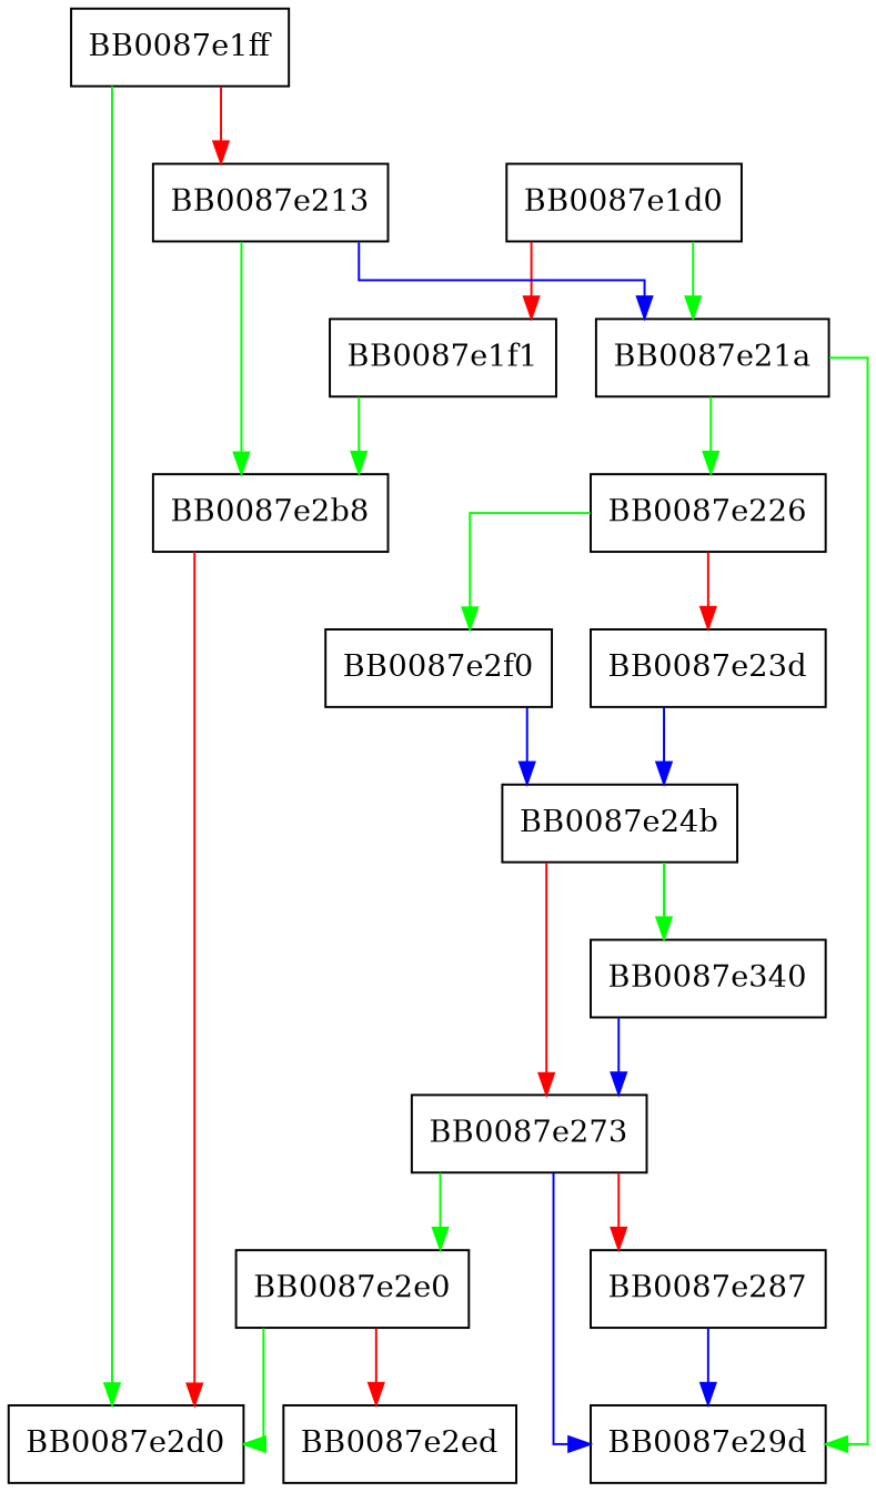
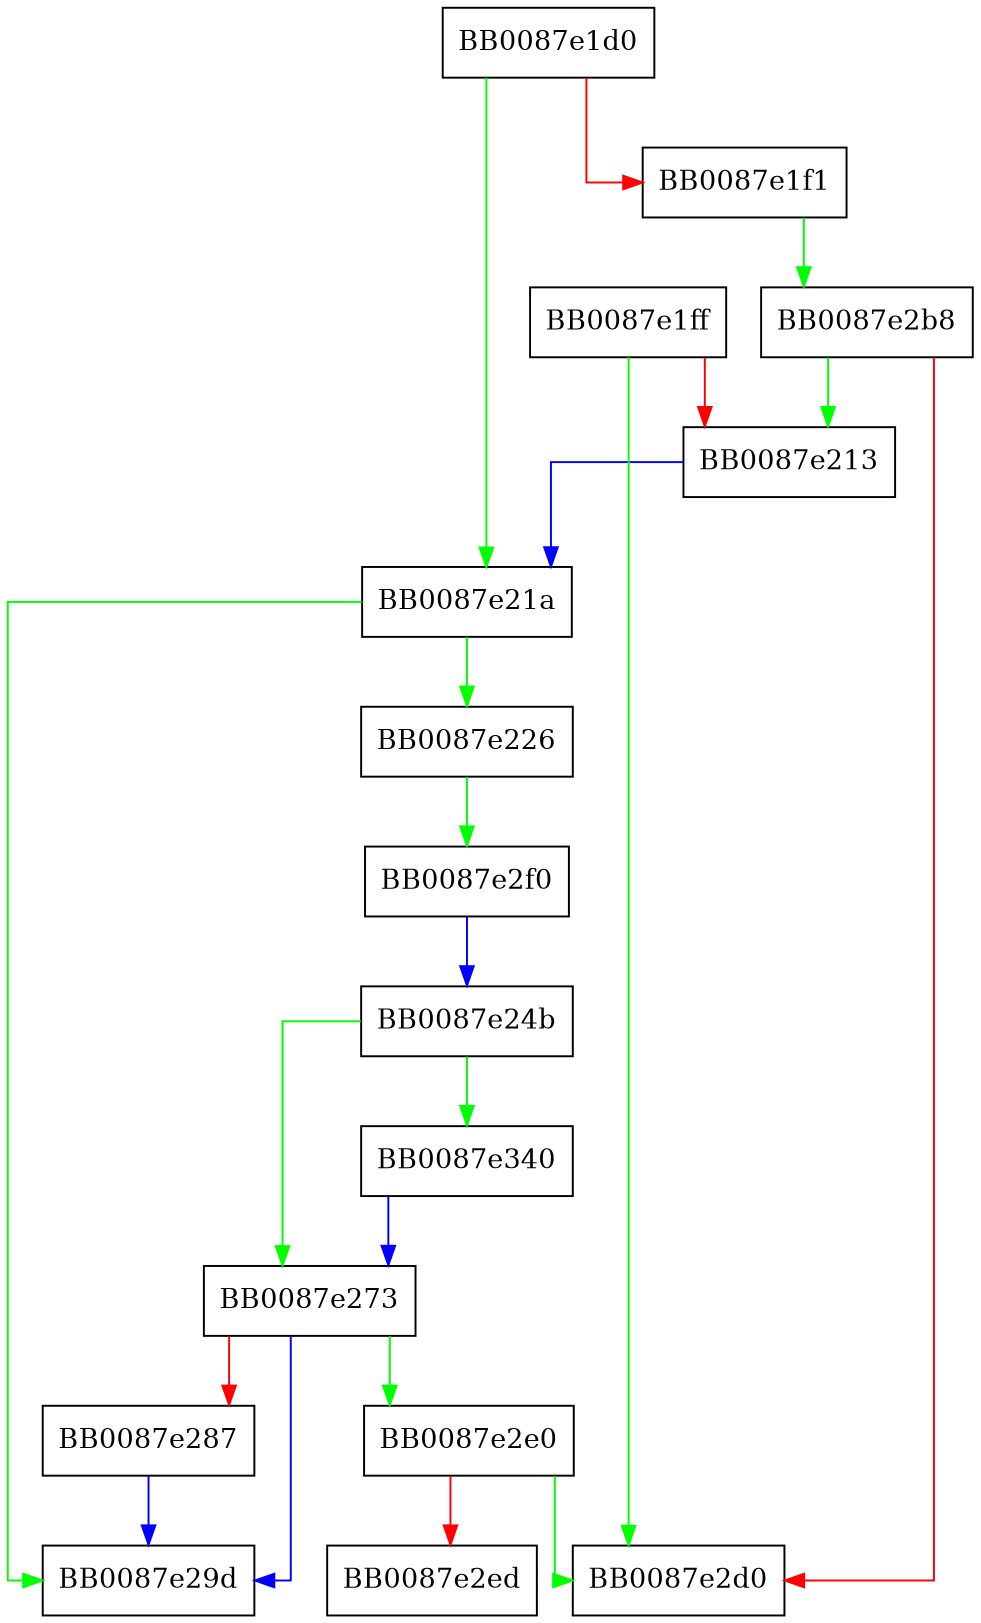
  digraph {
    splines=ortho
    node [shape=box]
    edge [color=green]
    BB0087e1d0
    BB0087e21a
    BB0087e1f1
    BB0087e29d
    BB0087e226
    BB0087e2b8
    BB0087e2f0
-   BB0087e23d
    BB0087e2d0
    BB0087e213
    BB0087e1ff
    BB0087e24b
    BB0087e340
    BB0087e273
    BB0087e2e0
    BB0087e287
    BB0087e2ed
    BB0087e1d0 -> BB0087e21a
    BB0087e1d0 -> BB0087e1f1 [color=red]
    BB0087e21a -> BB0087e29d
    BB0087e21a -> BB0087e226
    BB0087e1f1 -> BB0087e2b8
    BB0087e226 -> BB0087e2f0
-   BB0087e226 -> BB0087e23d [color=red]
    BB0087e2b8 -> BB0087e2d0 [color=red]
-   BB0087e213 -> BB0087e2b8
+   BB0087e2b8 -> BB0087e213
    BB0087e2f0 -> BB0087e24b [color=blue]
-   BB0087e23d -> BB0087e24b [color=blue]
    BB0087e213 -> BB0087e21a [color=blue]
    BB0087e1ff -> BB0087e2d0
    BB0087e1ff -> BB0087e213 [color=red]
    BB0087e24b -> BB0087e340
-   BB0087e24b -> BB0087e273 [color=red]
+   BB0087e24b -> BB0087e273
    BB0087e340 -> BB0087e273 [color=blue]
    BB0087e273 -> BB0087e29d [color=blue]
    BB0087e273 -> BB0087e2e0
    BB0087e273 -> BB0087e287 [color=red]
    BB0087e2e0 -> BB0087e2d0
    BB0087e2e0 -> BB0087e2ed [color=red]
    BB0087e287 -> BB0087e29d [color=blue]
  }
